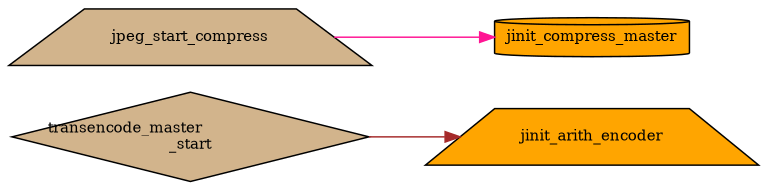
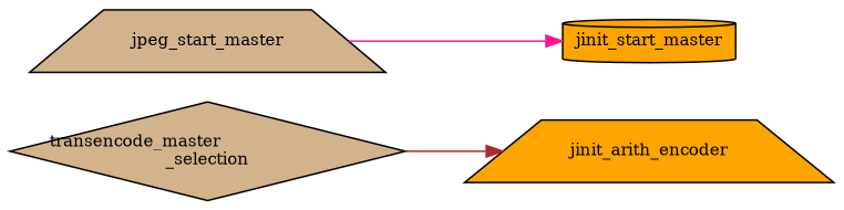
  digraph {
    fontname="DejaVu Serif"
    rankdir=RL
    node [color=black fillcolor=orange fontname="DejaVu Serif" fontsize=10 shape=trapezium style=filled]
    edge [dir=back fontname="DejaVu Serif" fontsize=10 labelfontname=Helvetica labelfontsize=10 style=solid]
    n1 [fontcolor=black height=0.2 label=jinit_arith_encoder width=0.4]
-   n2 [fillcolor=tan height=0.2 label="transencode_master\l_start" shape=diamond width=0.4]
-   n3 [height=0.2 label=jinit_compress_master shape=cylinder width=0.4]
-   n4 [fillcolor=tan height=0.2 label=jpeg_start_compress width=0.4]
+   n2 [fillcolor=tan height=0.2 label="transencode_master\l_selection" shape=diamond width=0.4]
+   n3 [height=0.2 label=jinit_start_master shape=cylinder width=0.4]
+   n4 [fillcolor=tan height=0.2 label=jpeg_start_master width=0.4]
    n1 -> n2 [color=brown]
    n3 -> n4 [color=deeppink]
  }
